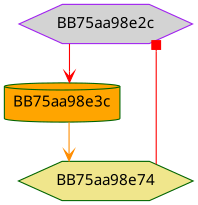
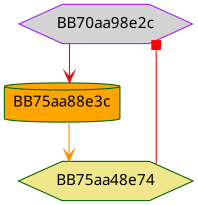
  digraph {
    fontname="Noto Sans"
    splines=ortho
    node [color=darkgreen fontname="Noto Sans" shape=hexagon style=filled]
    edge [arrowhead=vee color=red fontname="Noto Sans"]
-   BB75aa98e2c [color=purple fillcolor=lightgrey]
-   BB75aa98e3c [fillcolor=orange shape=cylinder]
-   BB75aa98e74 [fillcolor=khaki]
+   BB75aa98e2c [color=purple fillcolor=lightgrey label=BB70aa98e2c]
+   BB75aa98e3c [fillcolor=orange shape=cylinder label=BB75aa88e3c]
+   BB75aa98e74 [fillcolor=khaki label=BB75aa48e74]
    BB75aa98e2c -> BB75aa98e3c
    BB75aa98e3c -> BB75aa98e74 [color=darkorange]
    BB75aa98e74 -> BB75aa98e2c [arrowhead=box]
  }
